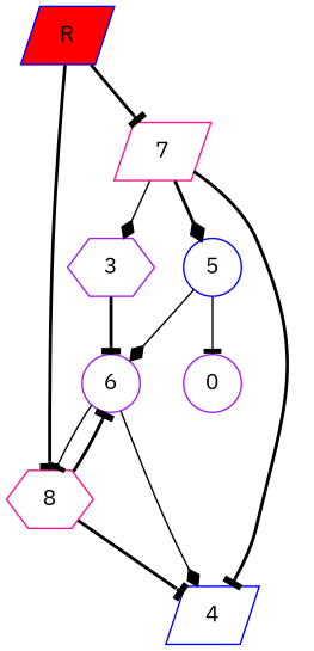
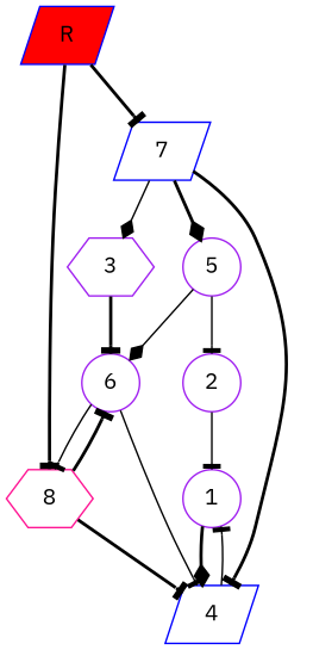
  digraph {
    fontname="IBM Plex Sans"
    node [color=purple fontname="IBM Plex Sans" shape=circle]
    edge [arrowhead=tee fontname="IBM Plex Sans" style=bold]
+   1
    4 [color=blue shape=parallelogram]
-   2 [label=0]
+   2
    3 [shape=hexagon]
    6
    8 [color=deeppink shape=hexagon]
-   5 [color=blue]
-   7 [color=deeppink shape=parallelogram]
+   5
+   7 [color=blue shape=parallelogram]
    R [color=blue fillcolor="#ff0000" shape=parallelogram style=filled]
+   1 -> 4 [arrowhead=diamond]
+   4 -> 1 [style=solid]
+   2 -> 1 [style=solid]
    3 -> 6
-   6 -> 4 [arrowhead=diamond style=solid]
+   6 -> 4 [style=solid]
    6 -> 8 [style=solid]
    8 -> 4
    8 -> 6
    5 -> 2 [style=solid]
    5 -> 6 [arrowhead=diamond style=solid]
    7 -> 4
    7 -> 3 [arrowhead=diamond style=solid]
    7 -> 5 [arrowhead=diamond]
    R -> 8
    R -> 7
  }
